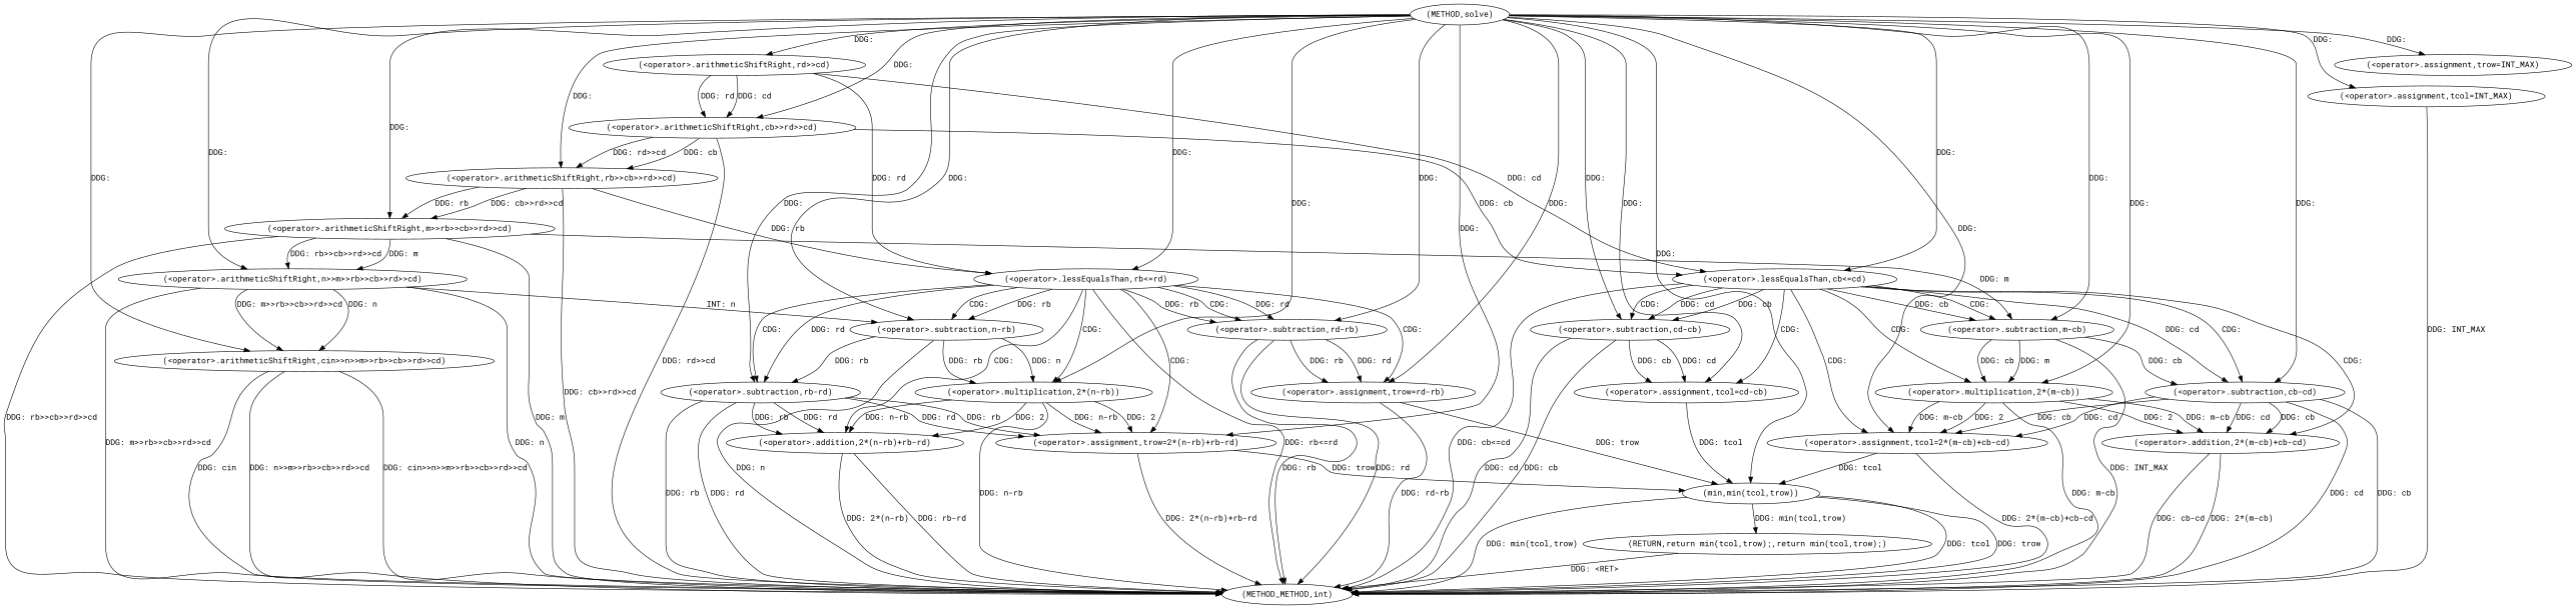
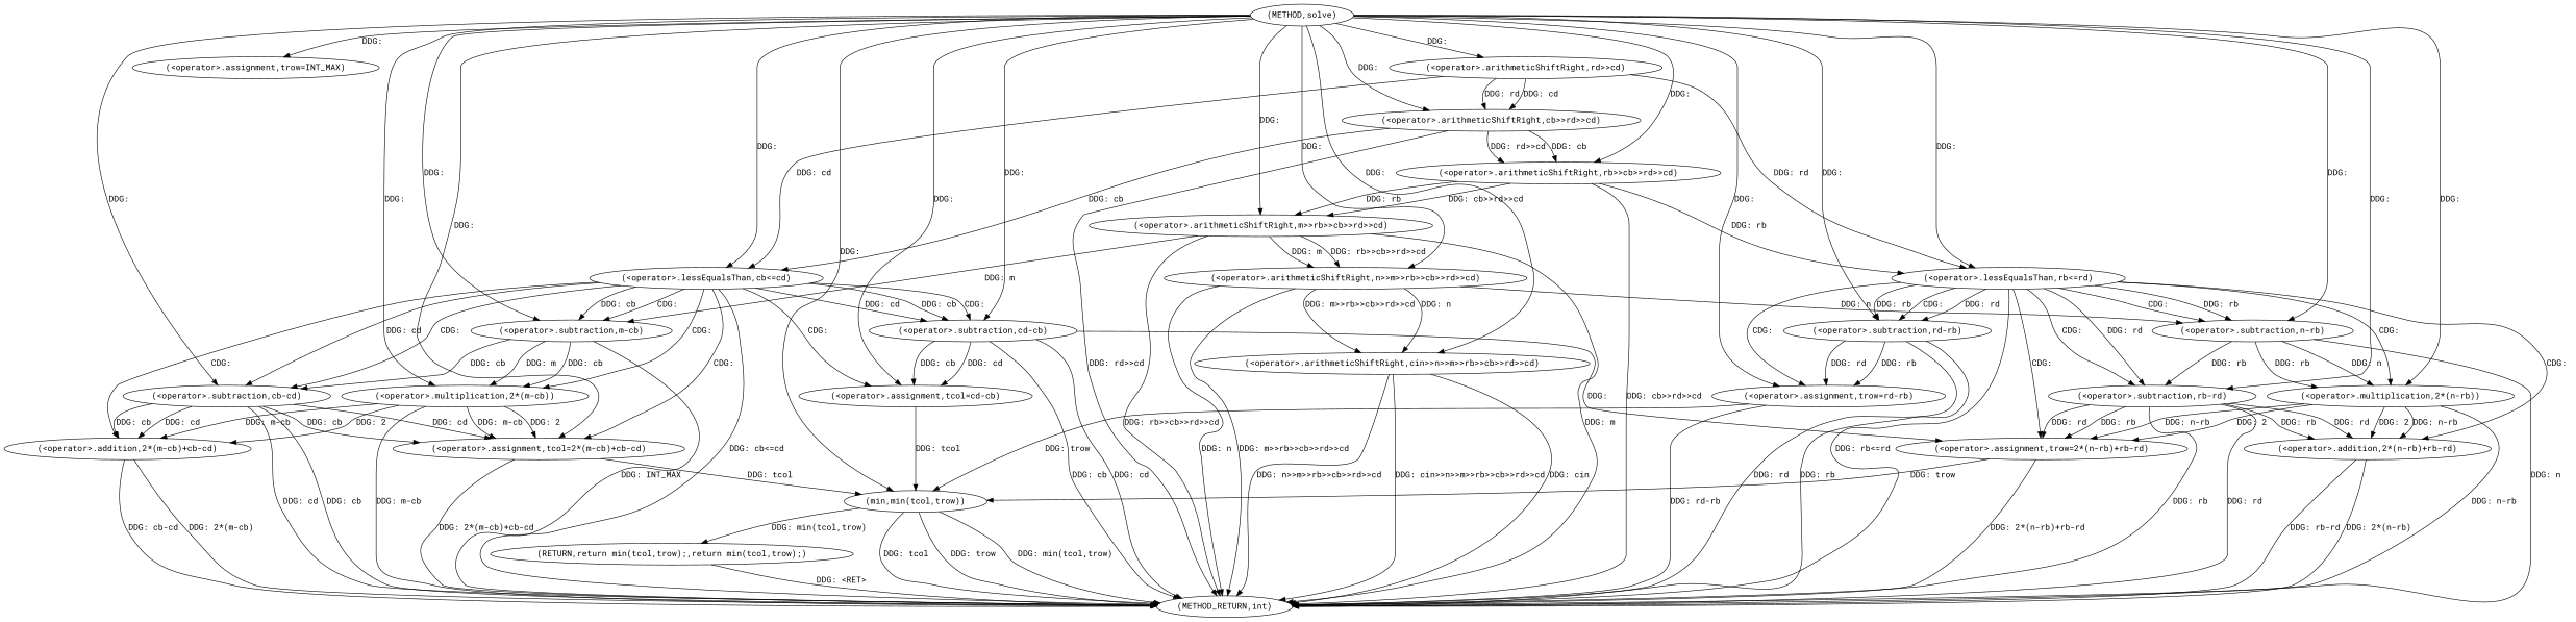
  digraph {
    fontname="Roboto Mono"
    node [fontname="Roboto Mono"]
    edge [fontname="Roboto Mono"]
    n1 [label="(METHOD,solve)"]
    n2 [label="(<operator>.arithmeticShiftRight,cin>>n>>m>>rb>>cb>>rd>>cd)"]
    n3 [label="(<operator>.assignment,trow=INT_MAX)"]
-   n4 [label="(<operator>.assignment,tcol=INT_MAX)"]
    n5 [label="(<operator>.lessEqualsThan,rb<=rd)"]
    n6 [label="(<operator>.assignment,trow=rd-rb)"]
    n7 [label="(<operator>.lessEqualsThan,cb<=cd)"]
    n8 [label="(<operator>.assignment,tcol=cd-cb)"]
    n9 [label="(min,min(tcol,trow))"]
    n10 [label="(<operator>.arithmeticShiftRight,n>>m>>rb>>cb>>rd>>cd)"]
    n11 [label="(<operator>.assignment,trow=2*(n-rb)+rb-rd)"]
    n12 [label="(<operator>.assignment,tcol=2*(m-cb)+cb-cd)"]
    n13 [label="(<operator>.arithmeticShiftRight,m>>rb>>cb>>rd>>cd)"]
    n14 [label="(<operator>.subtraction,rd-rb)"]
    n15 [label="(<operator>.subtraction,cd-cb)"]
    n16 [label="(<operator>.arithmeticShiftRight,rb>>cb>>rd>>cd)"]
    n17 [label="(<operator>.arithmeticShiftRight,cb>>rd>>cd)"]
    n18 [label="(<operator>.multiplication,2*(n-rb))"]
    n19 [label="(<operator>.subtraction,rb-rd)"]
    n20 [label="(<operator>.multiplication,2*(m-cb))"]
    n21 [label="(<operator>.subtraction,cb-cd)"]
    n22 [label="(<operator>.arithmeticShiftRight,rd>>cd)"]
    n23 [label="(<operator>.subtraction,n-rb)"]
    n24 [label="(<operator>.subtraction,m-cb)"]
-   n25 [label="(METHOD_METHOD,int)"]
+   n25 [label="(METHOD_RETURN,int)"]
    n26 [label="(<operator>.addition,2*(n-rb)+rb-rd)"]
    n27 [label="(<operator>.addition,2*(m-cb)+cb-cd)"]
    n28 [label="(RETURN,return min(tcol,trow);,return min(tcol,trow);)"]
    n1 -> n2 [label="DDG: "]
    n1 -> n3 [label="DDG: "]
-   n1 -> n4 [label="DDG: "]
    n1 -> n5 [label="DDG: "]
    n1 -> n6 [label="DDG: "]
    n1 -> n7 [label="DDG: "]
    n1 -> n8 [label="DDG: "]
    n1 -> n9 [label="DDG: "]
    n1 -> n10 [label="DDG: "]
-   n1 -> n11 [label="DDG: "]
+   n15 -> n11 [label="DDG: "]
    n1 -> n12 [label="DDG: "]
    n1 -> n13 [label="DDG: "]
    n1 -> n14 [label="DDG: "]
    n1 -> n15 [label="DDG: "]
    n1 -> n16 [label="DDG: "]
    n1 -> n17 [label="DDG: "]
    n1 -> n18 [label="DDG: "]
    n1 -> n19 [label="DDG: "]
    n1 -> n20 [label="DDG: "]
    n1 -> n21 [label="DDG: "]
    n1 -> n22 [label="DDG: "]
    n1 -> n23 [label="DDG: "]
    n1 -> n24 [label="DDG: "]
    n2 -> n25 [label="DDG: n>>m>>rb>>cb>>rd>>cd"]
    n2 -> n25 [label="DDG: cin>>n>>m>>rb>>cb>>rd>>cd"]
    n2 -> n25 [label="DDG: cin"]
-   n4 -> n25 [label="DDG: INT_MAX"]
    n5 -> n6 [label="CDG: "]
    n5 -> n11 [label="CDG: "]
    n5 -> n14 [label="DDG: rd"]
    n5 -> n14 [label="DDG: rb"]
    n5 -> n14 [label="CDG: "]
    n5 -> n18 [label="CDG: "]
    n5 -> n19 [label="DDG: rd"]
    n5 -> n19 [label="CDG: "]
    n5 -> n23 [label="DDG: rb"]
    n5 -> n23 [label="CDG: "]
    n5 -> n25 [label="DDG: rb<=rd"]
    n5 -> n26 [label="CDG: "]
    n6 -> n9 [label="DDG: trow"]
    n6 -> n25 [label="DDG: rd-rb"]
    n7 -> n8 [label="CDG: "]
    n7 -> n12 [label="CDG: "]
    n7 -> n15 [label="DDG: cd"]
    n7 -> n15 [label="DDG: cb"]
    n7 -> n15 [label="CDG: "]
    n7 -> n20 [label="CDG: "]
    n7 -> n21 [label="DDG: cd"]
    n7 -> n21 [label="CDG: "]
    n7 -> n24 [label="DDG: cb"]
    n7 -> n24 [label="CDG: "]
    n7 -> n25 [label="DDG: cb<=cd"]
    n7 -> n27 [label="CDG: "]
    n8 -> n9 [label="DDG: tcol"]
    n9 -> n25 [label="DDG: tcol"]
    n9 -> n25 [label="DDG: trow"]
    n9 -> n25 [label="DDG: min(tcol,trow)"]
    n9 -> n28 [label="DDG: min(tcol,trow)"]
    n10 -> n2 [label="DDG: n"]
    n10 -> n2 [label="DDG: m>>rb>>cb>>rd>>cd"]
-   n10 -> n23 [label="INT: n"]
+   n10 -> n23 [label="DDG: n"]
    n10 -> n25 [label="DDG: n"]
    n10 -> n25 [label="DDG: m>>rb>>cb>>rd>>cd"]
    n11 -> n9 [label="DDG: trow"]
    n11 -> n25 [label="DDG: 2*(n-rb)+rb-rd"]
    n12 -> n9 [label="DDG: tcol"]
    n12 -> n25 [label="DDG: 2*(m-cb)+cb-cd"]
    n13 -> n10 [label="DDG: m"]
    n13 -> n10 [label="DDG: rb>>cb>>rd>>cd"]
    n13 -> n24 [label="DDG: m"]
    n13 -> n25 [label="DDG: m"]
    n13 -> n25 [label="DDG: rb>>cb>>rd>>cd"]
    n14 -> n6 [label="DDG: rb"]
    n14 -> n6 [label="DDG: rd"]
    n14 -> n25 [label="DDG: rd"]
    n14 -> n25 [label="DDG: rb"]
    n15 -> n8 [label="DDG: cb"]
    n15 -> n8 [label="DDG: cd"]
    n15 -> n25 [label="DDG: cd"]
    n15 -> n25 [label="DDG: cb"]
    n16 -> n5 [label="DDG: rb"]
    n16 -> n13 [label="DDG: rb"]
    n16 -> n13 [label="DDG: cb>>rd>>cd"]
    n16 -> n25 [label="DDG: cb>>rd>>cd"]
    n17 -> n7 [label="DDG: cb"]
    n17 -> n16 [label="DDG: rd>>cd"]
    n17 -> n16 [label="DDG: cb"]
    n17 -> n25 [label="DDG: rd>>cd"]
    n18 -> n11 [label="DDG: n-rb"]
    n18 -> n11 [label="DDG: 2"]
    n18 -> n25 [label="DDG: n-rb"]
    n18 -> n26 [label="DDG: n-rb"]
    n18 -> n26 [label="DDG: 2"]
    n19 -> n11 [label="DDG: rd"]
    n19 -> n11 [label="DDG: rb"]
    n19 -> n25 [label="DDG: rb"]
    n19 -> n25 [label="DDG: rd"]
    n19 -> n26 [label="DDG: rd"]
    n19 -> n26 [label="DDG: rb"]
    n20 -> n12 [label="DDG: m-cb"]
    n20 -> n12 [label="DDG: 2"]
    n20 -> n25 [label="DDG: m-cb"]
    n20 -> n27 [label="DDG: m-cb"]
    n20 -> n27 [label="DDG: 2"]
    n21 -> n12 [label="DDG: cb"]
    n21 -> n12 [label="DDG: cd"]
    n21 -> n25 [label="DDG: cb"]
    n21 -> n25 [label="DDG: cd"]
    n21 -> n27 [label="DDG: cb"]
    n21 -> n27 [label="DDG: cd"]
    n22 -> n5 [label="DDG: rd"]
    n22 -> n7 [label="DDG: cd"]
    n22 -> n17 [label="DDG: rd"]
    n22 -> n17 [label="DDG: cd"]
    n23 -> n18 [label="DDG: rb"]
    n23 -> n18 [label="DDG: n"]
    n23 -> n19 [label="DDG: rb"]
    n23 -> n25 [label="DDG: n"]
    n24 -> n20 [label="DDG: m"]
    n24 -> n20 [label="DDG: cb"]
    n24 -> n21 [label="DDG: cb"]
    n24 -> n25 [label="DDG: INT_MAX"]
    n26 -> n25 [label="DDG: 2*(n-rb)"]
    n26 -> n25 [label="DDG: rb-rd"]
    n27 -> n25 [label="DDG: 2*(m-cb)"]
    n27 -> n25 [label="DDG: cb-cd"]
    n28 -> n25 [label="DDG: <RET>"]
  }
